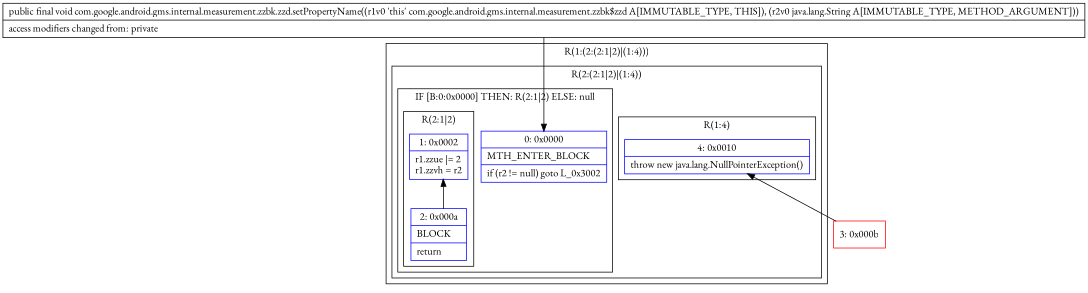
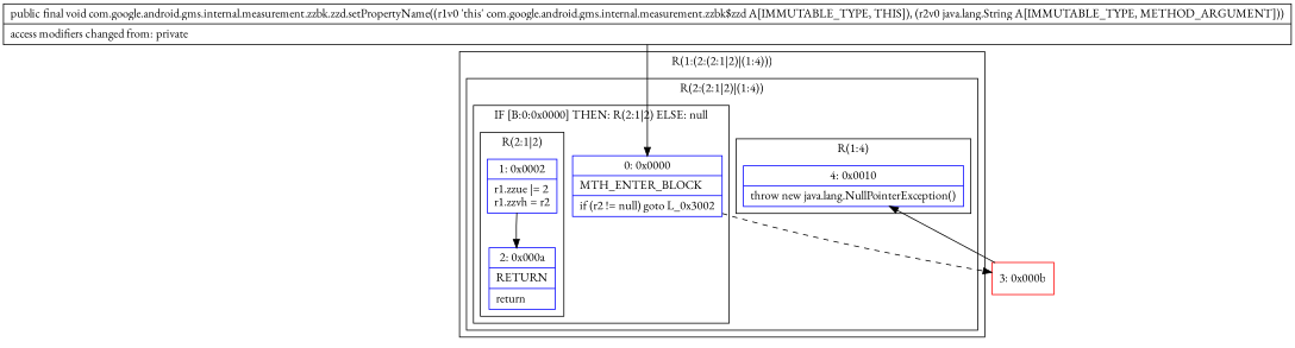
  digraph {
    fontname="EB Garamond"
    node [color=blue fontname="EB Garamond" shape=record]
    edge [fontname="EB Garamond"]
    n1 [label="{1\:\ 0x0002|r1.zzue \|= 2\lr1.zzvh = r2\l}"]
-   n2 [label="{2\:\ 0x000a|BLOCK\l|return\l}"]
+   n2 [label="{2\:\ 0x000a|RETURN\l|return\l}"]
    n3 [label="{0\:\ 0x0000|MTH_ENTER_BLOCK\l|if (r2 != null) goto L_0x3002\l}"]
    n4 [label="{4\:\ 0x0010|throw new java.lang.NullPointerException()\l}"]
    n5 [color=red label="{3\:\ 0x000b}"]
    n6 [label="{public final void com.google.android.gms.internal.measurement.zzbk.zzd.setPropertyName((r1v0 'this' com.google.android.gms.internal.measurement.zzbk$zzd A[IMMUTABLE_TYPE, THIS]), (r2v0 java.lang.String A[IMMUTABLE_TYPE, METHOD_ARGUMENT]))  | access modifiers changed from: private\l}" color=""]
    subgraph cluster_1 {
      label="R(1:(2:(2:1|2)|(1:4)))"
      subgraph cluster_2 {
        label="R(2:(2:1|2)|(1:4))"
        subgraph cluster_3 {
          label="IF [B:0:0x0000] THEN: R(2:1|2) ELSE: null"
          n3
          subgraph cluster_4 {
            label="R(2:1|2)"
            n1
            n2
          }
        }
        subgraph cluster_5 {
          label="R(1:4)"
          n4
        }
      }
    }
-   n2 -> n1
+   n1 -> n2
+   n3 -> n5 [style=dashed]
    n5 -> n4
    n6 -> n3
  }
